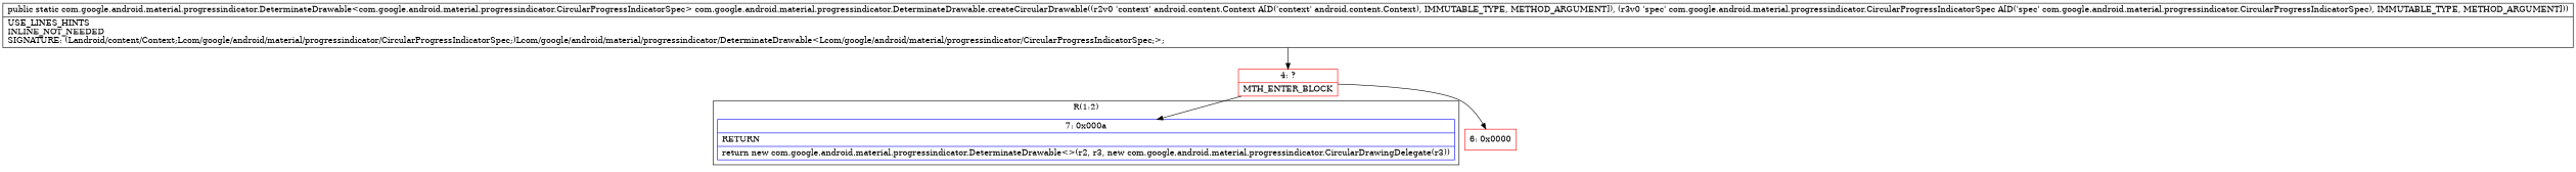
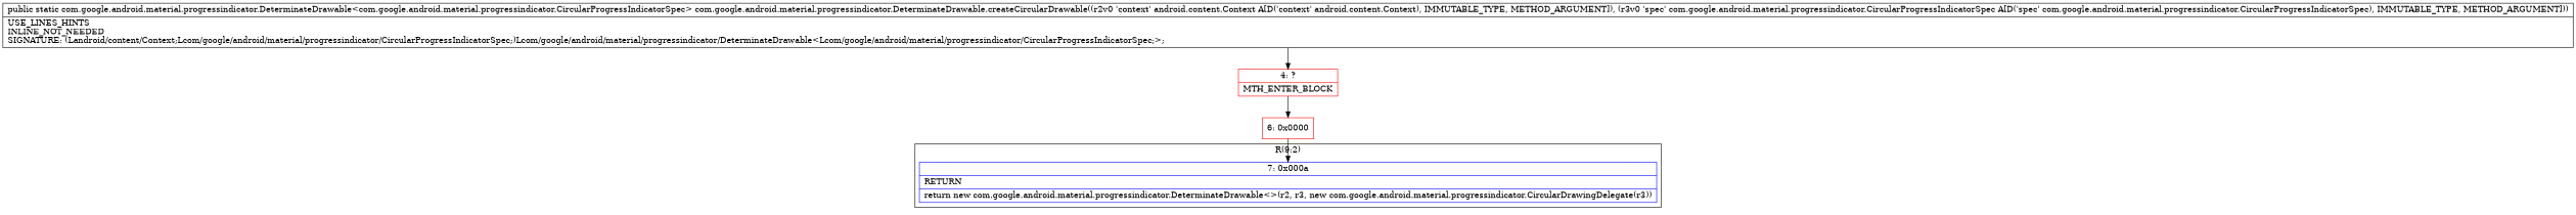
  digraph {
    node [color=red shape=record]
    n1 [color=blue label="{7\:\ 0x000a|RETURN\l|return new com.google.android.material.progressindicator.DeterminateDrawable\<\>(r2, r3, new com.google.android.material.progressindicator.CircularDrawingDelegate(r3))\l}"]
    n2 [label="{4\:\ ?|MTH_ENTER_BLOCK\l}"]
    n3 [label="{6\:\ 0x0000}"]
    n4 [label="{public static com.google.android.material.progressindicator.DeterminateDrawable\<com.google.android.material.progressindicator.CircularProgressIndicatorSpec\> com.google.android.material.progressindicator.DeterminateDrawable.createCircularDrawable((r2v0 'context' android.content.Context A[D('context' android.content.Context), IMMUTABLE_TYPE, METHOD_ARGUMENT]), (r3v0 'spec' com.google.android.material.progressindicator.CircularProgressIndicatorSpec A[D('spec' com.google.android.material.progressindicator.CircularProgressIndicatorSpec), IMMUTABLE_TYPE, METHOD_ARGUMENT]))  | USE_LINES_HINTS\lINLINE_NOT_NEEDED\lSIGNATURE: (Landroid\/content\/Context;Lcom\/google\/android\/material\/progressindicator\/CircularProgressIndicatorSpec;)Lcom\/google\/android\/material\/progressindicator\/DeterminateDrawable\<Lcom\/google\/android\/material\/progressindicator\/CircularProgressIndicatorSpec;\>;\l}" color=""]
    subgraph cluster_1 {
-     label="R(1:2)"
+     label="R(9:2)"
      n1
    }
    n2 -> n3
-   n2 -> n1
+   n3 -> n1
    n4 -> n2
  }
